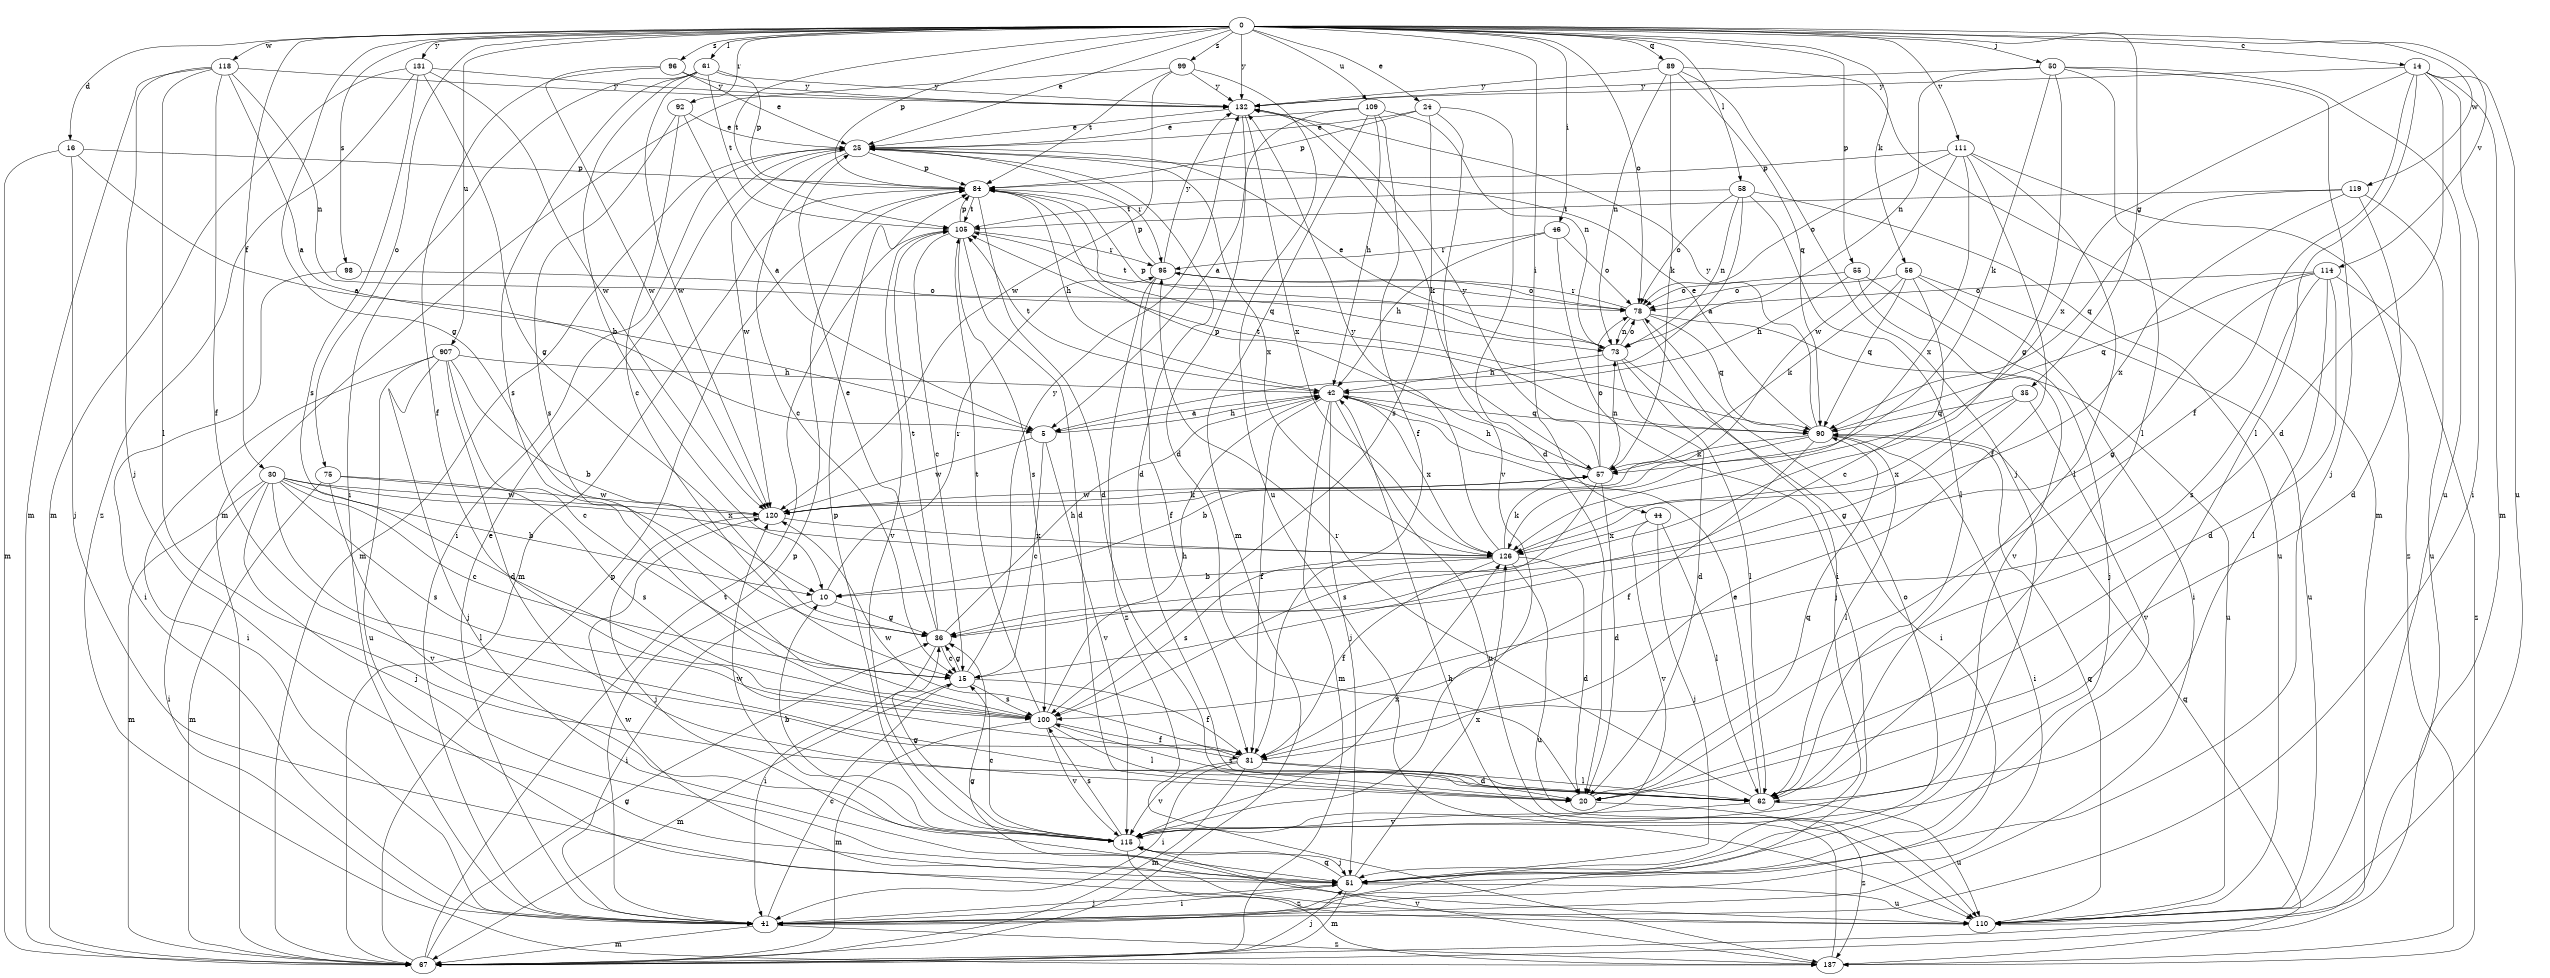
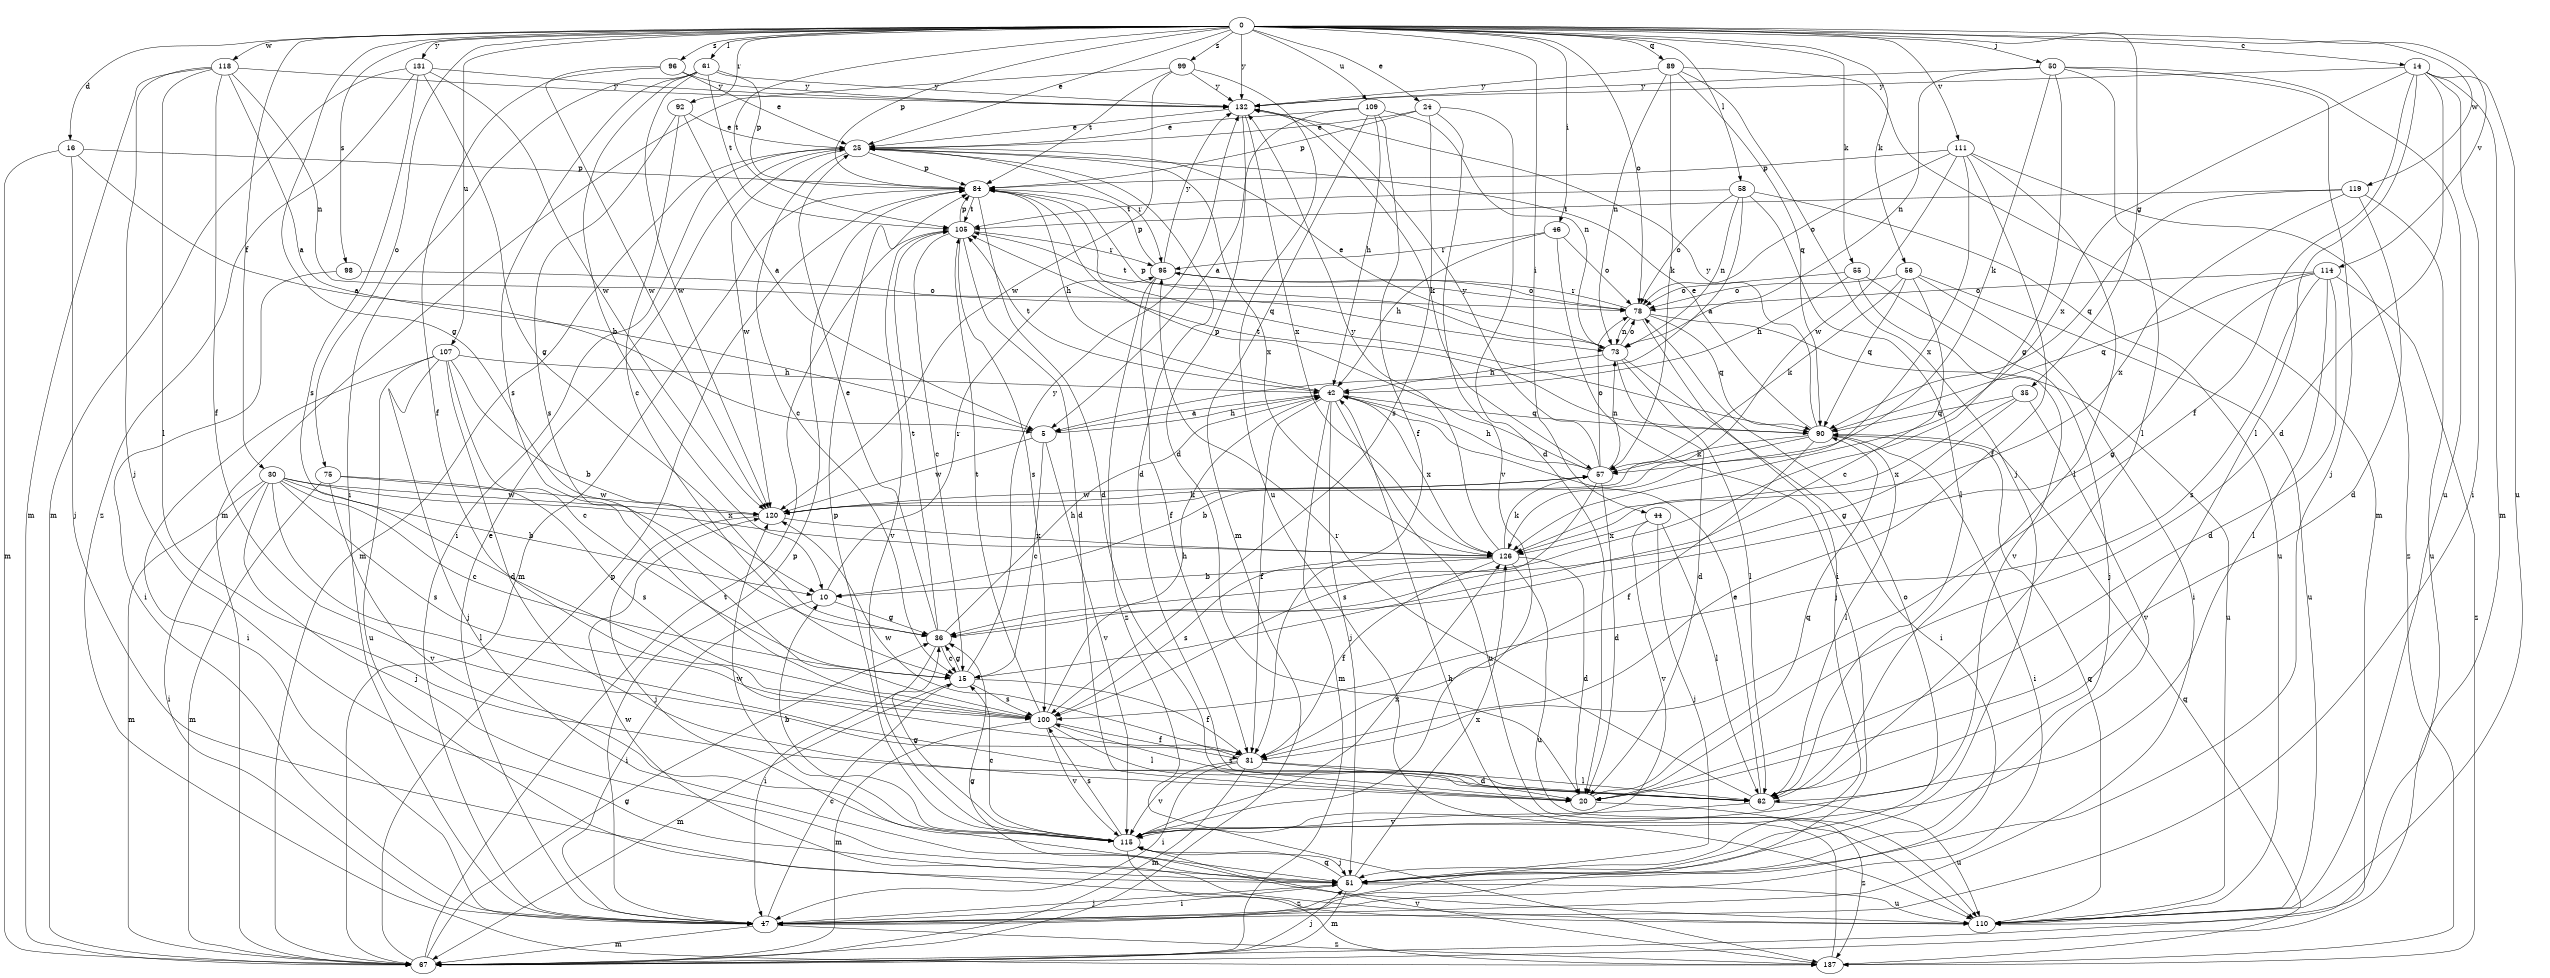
  strict digraph {
    0
    14
    16
    24
    25
    30
    35
    36
    44
    46
    50
    55
    56
    58
    61
    75
    78
    84
    89
    92
    96
    98
    99
    105
-   107 [label=907]
+   107
    109
    111
    114
    118
    119
    131
    132
-   47 [label=41]
+   47
    20
    31
    62
    67
    110
    126
    5
    51
    115
    100
    15
    120
    95
    10
    90
    42
    57
    73
    137
    0 -> 14 [label=c]
    0 -> 16 [label=d]
    0 -> 24 [label=e]
    0 -> 25 [label=e]
    0 -> 30 [label=f]
    0 -> 35 [label=g]
    0 -> 36 [label=g]
    0 -> 44 [label=i]
    0 -> 46 [label=i]
    0 -> 50 [label=j]
-   0 -> 55 [label=p]
+   0 -> 55 [label=k]
    0 -> 56 [label=k]
    0 -> 58 [label=l]
    0 -> 61 [label=l]
    0 -> 75 [label=o]
    0 -> 78 [label=o]
    0 -> 84 [label=p]
    0 -> 89 [label=q]
    0 -> 92 [label=r]
    0 -> 96 [label=s]
    0 -> 98 [label=s]
    0 -> 99 [label=s]
    0 -> 105 [label=t]
    0 -> 107 [label=u]
    0 -> 109 [label=u]
    0 -> 111 [label=v]
    0 -> 114 [label=v]
    0 -> 118 [label=w]
    0 -> 119 [label=w]
    0 -> 131 [label=y]
    0 -> 132 [label=y]
    14 -> 132 [label=y]
    14 -> 47 [label=i]
    14 -> 20 [label=d]
    14 -> 31 [label=f]
    14 -> 62 [label=l]
    14 -> 67 [label=m]
    14 -> 110 [label=u]
    14 -> 126 [label=x]
    16 -> 84 [label=p]
    16 -> 67 [label=m]
    16 -> 5 [label=a]
    16 -> 51 [label=j]
    24 -> 25 [label=e]
    24 -> 84 [label=p]
    24 -> 20 [label=d]
    24 -> 115 [label=v]
    24 -> 100 [label=s]
    25 -> 84 [label=p]
    25 -> 47 [label=i]
    25 -> 20 [label=d]
    25 -> 67 [label=m]
    25 -> 126 [label=x]
    25 -> 15 [label=c]
    25 -> 120 [label=w]
    25 -> 95 [label=r]
    30 -> 47 [label=i]
    30 -> 62 [label=l]
    30 -> 67 [label=m]
    30 -> 126 [label=x]
    30 -> 51 [label=j]
    30 -> 100 [label=s]
    30 -> 15 [label=c]
    30 -> 120 [label=w]
    30 -> 10 [label=b]
    35 -> 36 [label=g]
    35 -> 126 [label=x]
    35 -> 115 [label=v]
    35 -> 90 [label=q]
    36 -> 25 [label=e]
    36 -> 105 [label=t]
    36 -> 47 [label=i]
    36 -> 15 [label=c]
    36 -> 42 [label=h]
    44 -> 62 [label=l]
    44 -> 126 [label=x]
    44 -> 51 [label=j]
    44 -> 115 [label=v]
    46 -> 78 [label=o]
    46 -> 47 [label=i]
    46 -> 95 [label=r]
    46 -> 42 [label=h]
    50 -> 36 [label=g]
    50 -> 132 [label=y]
    50 -> 62 [label=l]
    50 -> 110 [label=u]
    50 -> 51 [label=j]
    50 -> 57 [label=k]
    50 -> 73 [label=n]
    55 -> 78 [label=o]
    55 -> 51 [label=j]
    55 -> 115 [label=v]
    55 -> 42 [label=h]
    56 -> 78 [label=o]
    56 -> 47 [label=i]
    56 -> 110 [label=u]
    56 -> 15 [label=c]
    56 -> 90 [label=q]
    56 -> 57 [label=k]
    58 -> 78 [label=o]
    58 -> 105 [label=t]
    58 -> 62 [label=l]
    58 -> 110 [label=u]
    58 -> 5 [label=a]
    58 -> 73 [label=n]
    61 -> 84 [label=p]
    61 -> 105 [label=t]
    61 -> 132 [label=y]
    61 -> 47 [label=i]
    61 -> 100 [label=s]
    61 -> 120 [label=w]
    61 -> 10 [label=b]
    75 -> 67 [label=m]
    75 -> 115 [label=v]
    75 -> 100 [label=s]
    75 -> 120 [label=w]
    78 -> 105 [label=t]
    78 -> 110 [label=u]
    78 -> 51 [label=j]
    78 -> 95 [label=r]
    78 -> 90 [label=q]
    78 -> 73 [label=n]
    84 -> 105 [label=t]
    84 -> 20 [label=d]
    84 -> 67 [label=m]
    84 -> 90 [label=q]
    84 -> 42 [label=h]
    89 -> 132 [label=y]
    89 -> 67 [label=m]
    89 -> 51 [label=j]
    89 -> 90 [label=q]
    89 -> 57 [label=k]
    89 -> 73 [label=n]
    92 -> 25 [label=e]
    92 -> 5 [label=a]
    92 -> 100 [label=s]
    92 -> 15 [label=c]
    96 -> 25 [label=e]
    96 -> 132 [label=y]
    96 -> 31 [label=f]
    96 -> 120 [label=w]
    98 -> 78 [label=o]
    98 -> 47 [label=i]
    99 -> 84 [label=t]
    99 -> 132 [label=y]
    99 -> 67 [label=m]
    99 -> 110 [label=u]
    99 -> 120 [label=w]
    105 -> 84 [label=p]
    105 -> 20 [label=d]
    105 -> 115 [label=v]
    105 -> 100 [label=s]
    105 -> 15 [label=c]
    105 -> 95 [label=r]
    107 -> 47 [label=i]
    107 -> 20 [label=d]
    107 -> 110 [label=u]
    107 -> 51 [label=j]
    107 -> 15 [label=c]
    107 -> 10 [label=b]
    107 -> 42 [label=h]
    109 -> 25 [label=e]
    109 -> 31 [label=f]
    109 -> 67 [label=m]
    109 -> 5 [label=a]
    109 -> 42 [label=h]
    109 -> 73 [label=n]
    111 -> 78 [label=o]
    111 -> 84 [label=p]
    111 -> 31 [label=f]
    111 -> 62 [label=l]
    111 -> 126 [label=x]
    111 -> 120 [label=w]
    111 -> 137 [label=z]
    114 -> 36 [label=g]
    114 -> 78 [label=o]
    114 -> 20 [label=d]
    114 -> 62 [label=l]
    114 -> 100 [label=s]
    114 -> 90 [label=q]
    114 -> 137 [label=z]
    118 -> 132 [label=y]
    118 -> 31 [label=f]
    118 -> 62 [label=l]
    118 -> 67 [label=m]
    118 -> 5 [label=a]
    118 -> 51 [label=j]
    118 -> 73 [label=n]
    119 -> 105 [label=t]
    119 -> 20 [label=d]
    119 -> 110 [label=u]
    119 -> 126 [label=x]
    119 -> 90 [label=q]
    131 -> 36 [label=g]
    131 -> 132 [label=y]
    131 -> 67 [label=m]
    131 -> 100 [label=s]
    131 -> 120 [label=w]
    131 -> 137 [label=z]
    132 -> 25 [label=e]
    132 -> 20 [label=d]
    132 -> 126 [label=x]
    132 -> 57 [label=k]
    47 -> 25 [label=e]
    47 -> 84 [label=p]
    47 -> 67 [label=m]
    47 -> 51 [label=j]
    47 -> 15 [label=c]
    47 -> 137 [label=z]
    20 -> 90 [label=q]
    20 -> 137 [label=z]
    31 -> 47 [label=i]
    31 -> 20 [label=d]
    31 -> 62 [label=l]
    31 -> 67 [label=m]
    31 -> 115 [label=v]
    31 -> 120 [label=w]
    62 -> 110 [label=u]
    62 -> 115 [label=v]
    62 -> 100 [label=s]
    62 -> 95 [label=r]
    62 -> 42 [label=e]
    67 -> 36 [label=g]
    67 -> 84 [label=p]
    67 -> 105 [label=t]
    67 -> 51 [label=j]
    110 -> 36 [label=g]
    110 -> 120 [label=w]
    110 -> 90 [label=q]
    126 -> 132 [label=y]
    126 -> 20 [label=d]
    126 -> 31 [label=f]
    126 -> 110 [label=u]
    126 -> 100 [label=s]
    126 -> 10 [label=b]
    126 -> 57 [label=k]
    5 -> 115 [label=v]
    5 -> 15 [label=c]
    5 -> 120 [label=w]
    5 -> 42 [label=h]
    51 -> 78 [label=o]
    51 -> 47 [label=i]
    51 -> 67 [label=m]
    51 -> 110 [label=u]
    51 -> 126 [label=x]
    51 -> 115 [label=q]
    115 -> 36 [label=g]
    115 -> 84 [label=p]
    115 -> 126 [label=x]
    115 -> 51 [label=j]
    115 -> 100 [label=s]
    115 -> 15 [label=c]
    115 -> 120 [label=w]
    115 -> 10 [label=b]
    115 -> 137 [label=z]
    100 -> 105 [label=t]
    100 -> 31 [label=f]
    100 -> 62 [label=l]
    100 -> 67 [label=m]
    100 -> 115 [label=v]
    100 -> 42 [label=h]
    15 -> 36 [label=g]
    15 -> 132 [label=y]
    15 -> 31 [label=f]
    15 -> 67 [label=m]
    15 -> 100 [label=s]
    120 -> 126 [label=x]
    120 -> 51 [label=j]
    120 -> 57 [label=k]
    95 -> 78 [label=o]
    95 -> 84 [label=p]
    95 -> 132 [label=y]
    95 -> 31 [label=f]
    95 -> 137 [label=z]
    10 -> 36 [label=g]
    10 -> 47 [label=i]
    10 -> 95 [label=r]
    90 -> 25 [label=e]
    90 -> 105 [label=t]
    90 -> 132 [label=y]
    90 -> 47 [label=i]
    90 -> 31 [label=f]
    90 -> 62 [label=l]
    90 -> 10 [label=b]
    90 -> 57 [label=k]
    42 -> 105 [label=t]
    42 -> 31 [label=f]
    42 -> 67 [label=m]
    42 -> 110 [label=u]
    42 -> 126 [label=x]
    42 -> 5 [label=a]
    42 -> 51 [label=j]
    42 -> 90 [label=q]
    57 -> 78 [label=o]
    57 -> 84 [label=p]
    57 -> 132 [label=y]
    57 -> 20 [label=d]
    57 -> 100 [label=s]
    57 -> 120 [label=w]
    57 -> 42 [label=h]
    57 -> 73 [label=n]
    73 -> 25 [label=e]
    73 -> 78 [label=o]
    73 -> 84 [label=p]
    73 -> 47 [label=i]
    73 -> 20 [label=d]
    73 -> 62 [label=l]
    73 -> 42 [label=h]
    137 -> 115 [label=v]
    137 -> 90 [label=q]
    137 -> 42 [label=h]
  }
